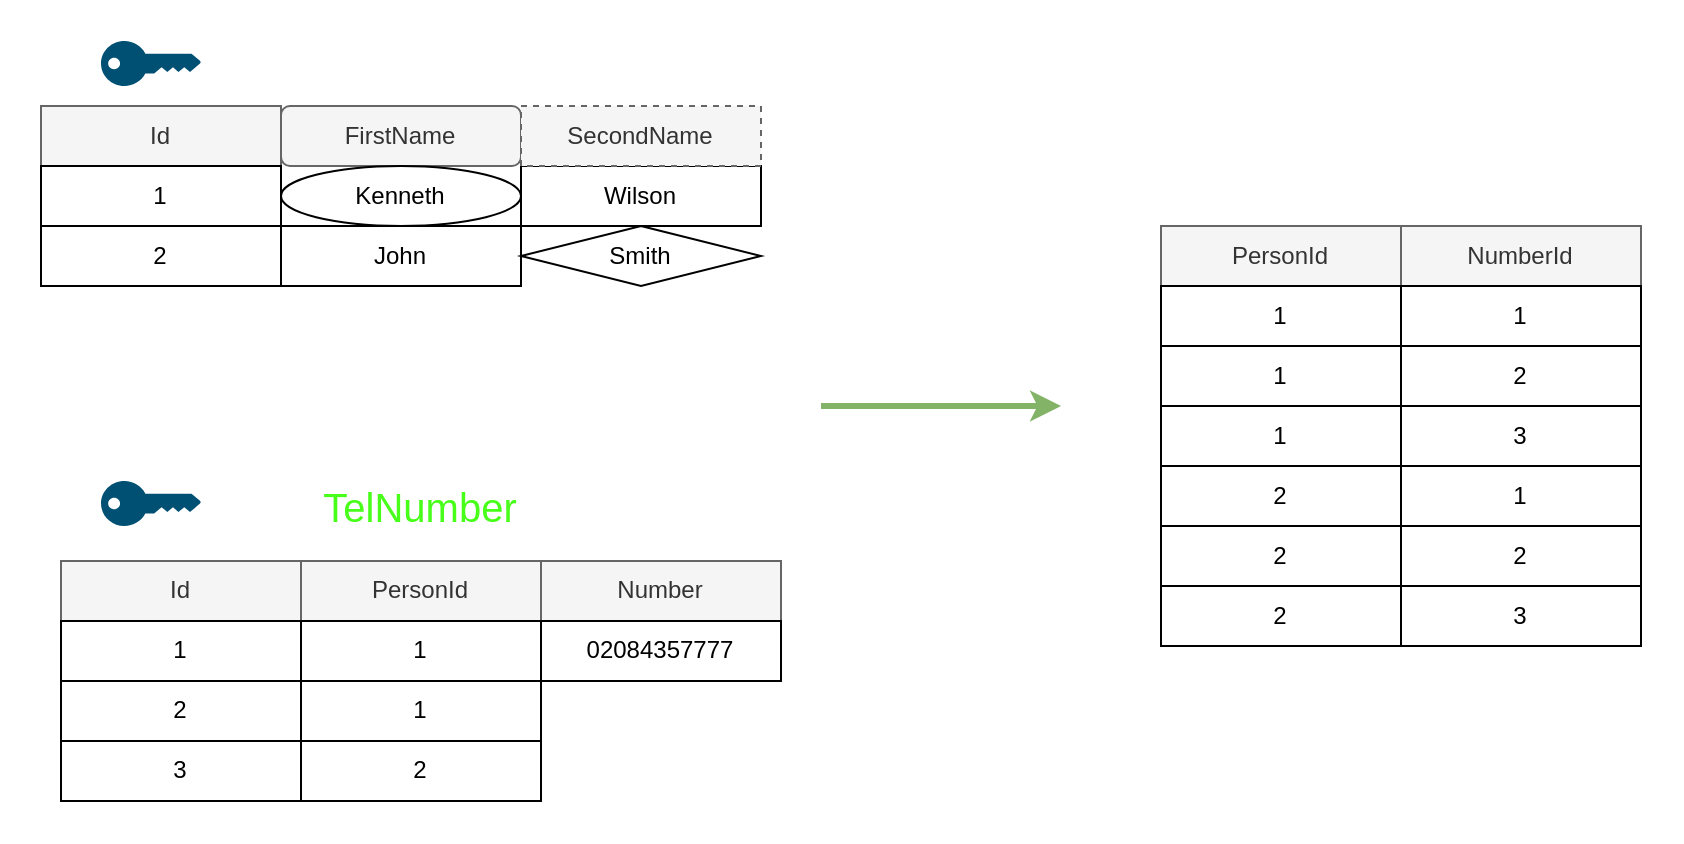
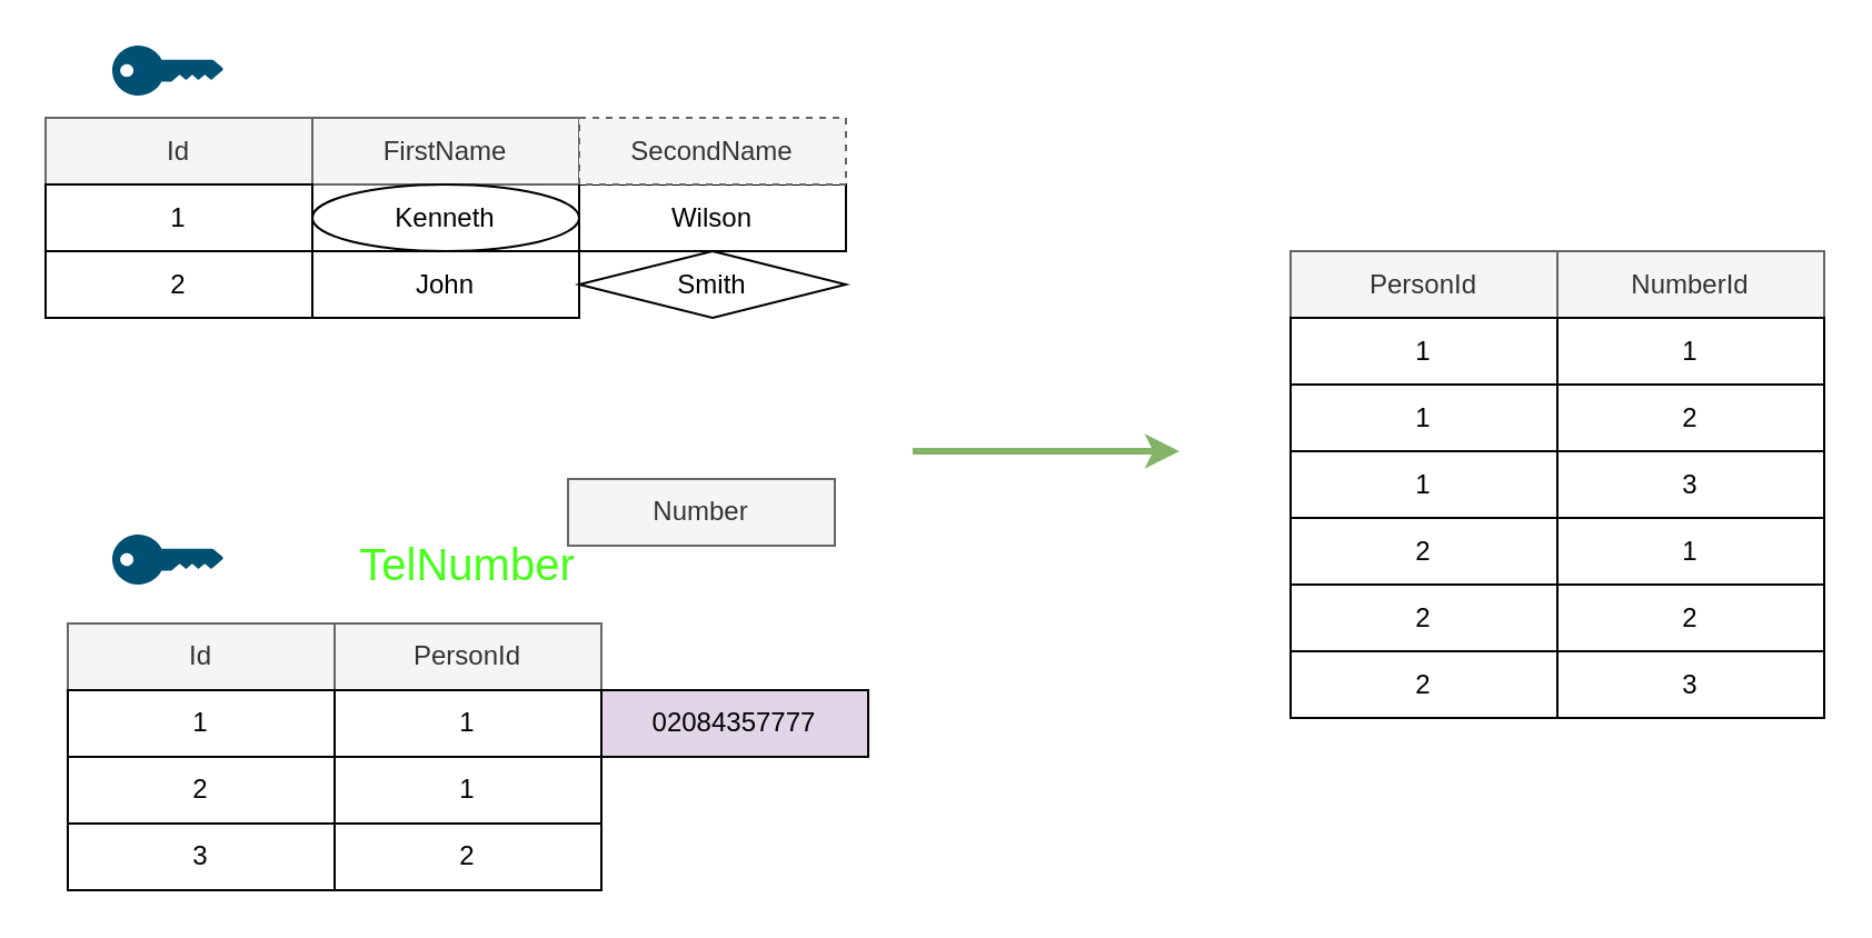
  <mxCell id="0" />
  <mxCell id="1" parent="0" />
  <mxCell id="2" value="PersonId" style="rounded=0;whiteSpace=wrap;html=1;fillColor=#f5f5f5;strokeColor=#666666;fontColor=#333333;" parent="1" vertex="1"><mxGeometry x="150" y="280" width="120" height="30" as="geometry" /></mxCell>
- <mxCell id="3" value="Number" style="rounded=0;whiteSpace=wrap;html=1;fillColor=#f5f5f5;strokeColor=#666666;fontColor=#333333;" parent="1" vertex="1"><mxGeometry x="270" y="280" width="120" height="30" as="geometry" /></mxCell>
+ <mxCell id="3" value="Number" style="rounded=0;whiteSpace=wrap;html=1;fillColor=#f5f5f5;strokeColor=#666666;fontColor=#333333;" parent="1" vertex="1"><mxGeometry x="255" y="215" width="120" height="30" as="geometry" /></mxCell>
  <mxCell id="4" value="1" style="rounded=0;whiteSpace=wrap;html=1;" parent="1" vertex="1"><mxGeometry x="150" y="310" width="120" height="30" as="geometry" /></mxCell>
- <mxCell id="5" value="02084357777" style="rounded=0;whiteSpace=wrap;html=1;" parent="1" vertex="1"><mxGeometry x="270" y="310" width="120" height="30" as="geometry" /></mxCell>
+ <mxCell id="5" value="02084357777" style="rounded=0;whiteSpace=wrap;html=1;fillColor=#e1d5e7;" parent="1" vertex="1"><mxGeometry x="270" y="310" width="120" height="30" as="geometry" /></mxCell>
  <mxCell id="6" value="1" style="rounded=0;whiteSpace=wrap;html=1;" parent="1" vertex="1"><mxGeometry x="150" y="340" width="120" height="30" as="geometry" /></mxCell>
  <mxCell id="7" value="2" style="rounded=0;whiteSpace=wrap;html=1;" parent="1" vertex="1"><mxGeometry x="150" y="370" width="120" height="30" as="geometry" /></mxCell>
  <mxCell id="8" value="" style="points=[[0,0.5,0],[0.24,0,0],[0.5,0.28,0],[0.995,0.475,0],[0.5,0.72,0],[0.24,1,0]];verticalLabelPosition=bottom;html=1;verticalAlign=top;aspect=fixed;align=center;pointerEvents=1;shape=mxgraph.cisco19.key;fillColor=#005073;strokeColor=none;" parent="1" vertex="1"><mxGeometry x="50" y="240" width="50" height="22.5" as="geometry" /></mxCell>
  <mxCell id="9" value="PersonId" style="rounded=0;whiteSpace=wrap;html=1;fillColor=#f5f5f5;strokeColor=#666666;fontColor=#333333;" parent="1" vertex="1"><mxGeometry x="580" y="112.5" width="120" height="30" as="geometry" /></mxCell>
  <mxCell id="10" value="NumberId" style="rounded=0;whiteSpace=wrap;html=1;fillColor=#f5f5f5;strokeColor=#666666;fontColor=#333333;" parent="1" vertex="1"><mxGeometry x="700" y="112.5" width="120" height="30" as="geometry" /></mxCell>
  <mxCell id="11" value="1" style="rounded=0;whiteSpace=wrap;html=1;" parent="1" vertex="1"><mxGeometry x="580" y="142.5" width="120" height="30" as="geometry" /></mxCell>
  <mxCell id="12" value="1" style="rounded=0;whiteSpace=wrap;html=1;" parent="1" vertex="1"><mxGeometry x="700" y="142.5" width="120" height="30" as="geometry" /></mxCell>
  <mxCell id="13" value="" style="endArrow=classic;html=1;strokeWidth=3;fillColor=#d5e8d4;strokeColor=#82b366;" parent="1" edge="1"><mxGeometry width="50" height="50" relative="1" as="geometry"><mxPoint x="410" y="202.5" as="sourcePoint" /><mxPoint x="530" y="202.5" as="targetPoint" /></mxGeometry></mxCell>
  <mxCell id="14" value="TelNumber" style="text;html=1;strokeColor=none;fillColor=none;align=center;verticalAlign=middle;whiteSpace=wrap;rounded=0;fontSize=20;fontColor=#47FF19;" parent="1" vertex="1"><mxGeometry x="190" y="242.5" width="40" height="20" as="geometry" /></mxCell>
  <mxCell id="15" value="Id" style="rounded=0;whiteSpace=wrap;html=1;fillColor=#f5f5f5;strokeColor=#666666;fontColor=#333333;" vertex="1" parent="1"><mxGeometry x="20" y="52.5" width="120" height="30" as="geometry" /></mxCell>
- <mxCell id="16" value="FirstName" style="whiteSpace=wrap;html=1;fillColor=#f5f5f5;strokeColor=#666666;fontColor=#333333;rounded=1;" vertex="1" parent="1"><mxGeometry x="140" y="52.5" width="120" height="30" as="geometry" /></mxCell>
+ <mxCell id="16" value="FirstName" style="rounded=0;whiteSpace=wrap;html=1;fillColor=#f5f5f5;strokeColor=#666666;fontColor=#333333;" vertex="1" parent="1"><mxGeometry x="140" y="52.5" width="120" height="30" as="geometry" /></mxCell>
  <mxCell id="17" value="1" style="rounded=0;whiteSpace=wrap;html=1;" vertex="1" parent="1"><mxGeometry x="20" y="82.5" width="120" height="30" as="geometry" /></mxCell>
  <mxCell id="18" value="Kenneth" style="ellipse;whiteSpace=wrap;html=1;" vertex="1" parent="1"><mxGeometry x="140" y="82.5" width="120" height="30" as="geometry" /></mxCell>
  <mxCell id="19" value="Wilson" style="rounded=0;whiteSpace=wrap;html=1;" vertex="1" parent="1"><mxGeometry x="260" y="82.5" width="120" height="30" as="geometry" /></mxCell>
  <mxCell id="20" value="" style="points=[[0,0.5,0],[0.24,0,0],[0.5,0.28,0],[0.995,0.475,0],[0.5,0.72,0],[0.24,1,0]];verticalLabelPosition=bottom;html=1;verticalAlign=top;aspect=fixed;align=center;pointerEvents=1;shape=mxgraph.cisco19.key;fillColor=#005073;strokeColor=none;" vertex="1" parent="1"><mxGeometry x="50" y="20" width="50" height="22.5" as="geometry" /></mxCell>
  <mxCell id="21" value="SecondName" style="rounded=0;whiteSpace=wrap;html=1;fillColor=#f5f5f5;strokeColor=#666666;fontColor=#333333;dashed=1;" vertex="1" parent="1"><mxGeometry x="260" y="52.5" width="120" height="30" as="geometry" /></mxCell>
  <mxCell id="22" value="2" style="rounded=0;whiteSpace=wrap;html=1;" vertex="1" parent="1"><mxGeometry x="20" y="112.5" width="120" height="30" as="geometry" /></mxCell>
  <mxCell id="23" value="John" style="rounded=0;whiteSpace=wrap;html=1;" vertex="1" parent="1"><mxGeometry x="140" y="112.5" width="120" height="30" as="geometry" /></mxCell>
  <mxCell id="24" value="Smith" style="rhombus;whiteSpace=wrap;html=1;" vertex="1" parent="1"><mxGeometry x="260" y="112.5" width="120" height="30" as="geometry" /></mxCell>
  <mxCell id="25" value="1" style="rounded=0;whiteSpace=wrap;html=1;" vertex="1" parent="1"><mxGeometry x="580" y="172.5" width="120" height="30" as="geometry" /></mxCell>
  <mxCell id="26" value="2" style="rounded=0;whiteSpace=wrap;html=1;" vertex="1" parent="1"><mxGeometry x="700" y="172.5" width="120" height="30" as="geometry" /></mxCell>
  <mxCell id="27" value="1" style="rounded=0;whiteSpace=wrap;html=1;" vertex="1" parent="1"><mxGeometry x="580" y="202.5" width="120" height="30" as="geometry" /></mxCell>
  <mxCell id="28" value="3" style="rounded=0;whiteSpace=wrap;html=1;" vertex="1" parent="1"><mxGeometry x="700" y="202.5" width="120" height="30" as="geometry" /></mxCell>
  <mxCell id="29" value="Id" style="rounded=0;whiteSpace=wrap;html=1;fillColor=#f5f5f5;strokeColor=#666666;fontColor=#333333;" vertex="1" parent="1"><mxGeometry x="30" y="280" width="120" height="30" as="geometry" /></mxCell>
  <mxCell id="30" value="1" style="rounded=0;whiteSpace=wrap;html=1;" vertex="1" parent="1"><mxGeometry x="30" y="310" width="120" height="30" as="geometry" /></mxCell>
  <mxCell id="31" value="2" style="rounded=0;whiteSpace=wrap;html=1;" vertex="1" parent="1"><mxGeometry x="30" y="340" width="120" height="30" as="geometry" /></mxCell>
  <mxCell id="32" value="3" style="rounded=0;whiteSpace=wrap;html=1;" vertex="1" parent="1"><mxGeometry x="30" y="370" width="120" height="30" as="geometry" /></mxCell>
  <mxCell id="33" value="2" style="rounded=0;whiteSpace=wrap;html=1;" vertex="1" parent="1"><mxGeometry x="580" y="232.5" width="120" height="30" as="geometry" /></mxCell>
  <mxCell id="34" value="1" style="rounded=0;whiteSpace=wrap;html=1;" vertex="1" parent="1"><mxGeometry x="700" y="232.5" width="120" height="30" as="geometry" /></mxCell>
  <mxCell id="35" value="2" style="rounded=0;whiteSpace=wrap;html=1;" vertex="1" parent="1"><mxGeometry x="580" y="262.5" width="120" height="30" as="geometry" /></mxCell>
  <mxCell id="36" value="2" style="rounded=0;whiteSpace=wrap;html=1;" vertex="1" parent="1"><mxGeometry x="700" y="262.5" width="120" height="30" as="geometry" /></mxCell>
  <mxCell id="37" value="2" style="rounded=0;whiteSpace=wrap;html=1;" vertex="1" parent="1"><mxGeometry x="580" y="292.5" width="120" height="30" as="geometry" /></mxCell>
  <mxCell id="38" value="3" style="rounded=0;whiteSpace=wrap;html=1;" vertex="1" parent="1"><mxGeometry x="700" y="292.5" width="120" height="30" as="geometry" /></mxCell>
